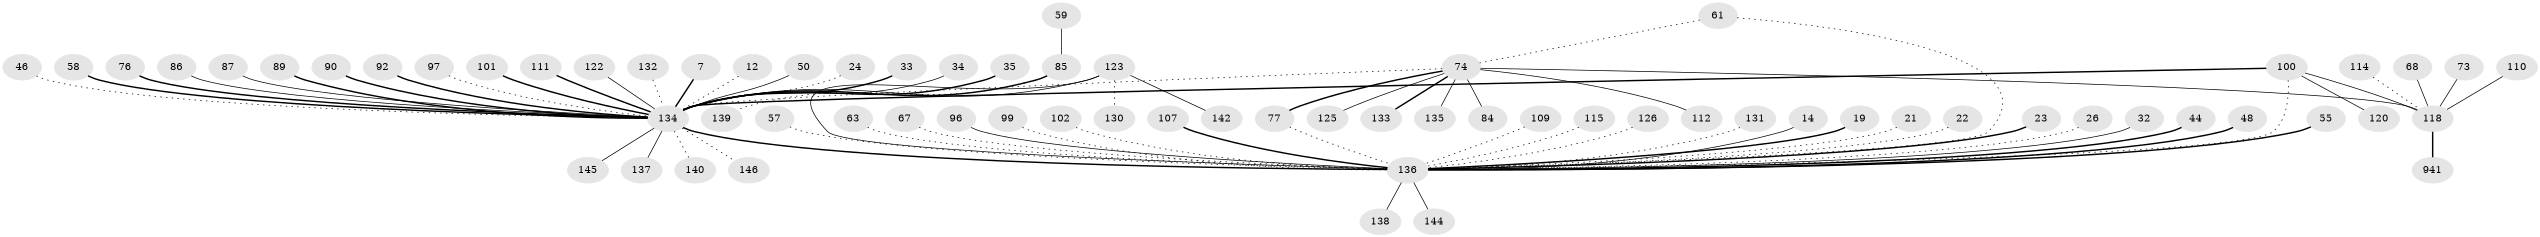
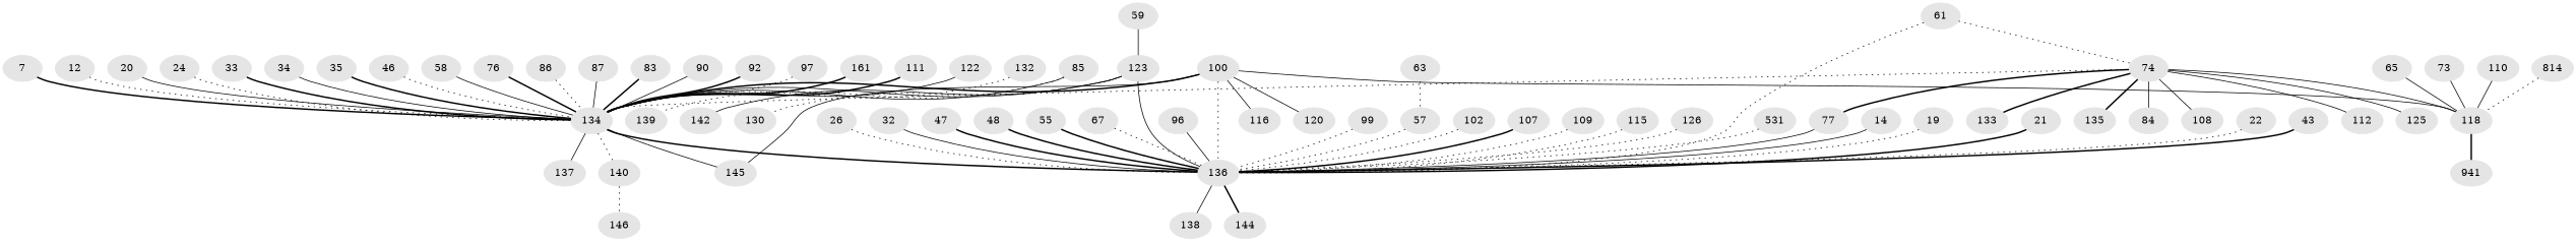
  graph {
    fontname="DejaVu Serif"
    node [color=gray90 fontname="DejaVu Serif" style=filled]
    edge [fontname="DejaVu Serif" style=solid]
    134 [super="+49+79+128"]
    136 [super="+127+1+50"]
    145 [super="+5+11+54+82+70+29+72+83+88+105+106+129+143"]
    137
    140
    146
    7
    12
    138 [super="+80"]
    144
    14
    19
-   20 [label=50]
+   20
    21
    22
-   23
+   23 [label=43]
    24
    26
    32
    33 [super="+13"]
    34
    35 [super="+31"]
-   44
+   44 [label=47]
    46
    48
    55
    57
    58
    123 [super="+64+52"]
    130 [super="+75"]
    142
    59
    61 [super="+53"]
    74 [super="+62+25+66"]
    118 [super="+37+113"]
    77
    84
+   108
    112 [super="+81"]
    125
    133
    135
    63
    n44 [label=941]
-   65 [label=68]
+   65
    67
    73 [super="+51"]
    76
    85
    139
    86
    87
-   89 [super="+17+28+39+45"]
+   89 [super="+17+28+39+45" label=83]
    90
    92
    96
    97
    99
    100 [super="+30+68+95"]
+   116
    120 [super="+104+119"]
-   101
+   101 [label=161]
    102
    107
    109 [super="+103"]
    110
    111
-   114
+   114 [label=814]
    115
    122 [super="+121"]
    126
-   131
+   131 [label=531]
    132
    134 -- 136 [style=bold weight=5]
    134 -- 145
    134 -- 137
    134 -- 140 [style=dotted]
-   134 -- 146 [style=dotted]
+   140 -- 146 [style=dotted]
    136 -- 138
-   136 -- 144
+   136 -- 144 [style=bold]
    7 -- 134 [style=bold]
    12 -- 134 [style=dotted]
    14 -- 136
-   19 -- 136 [style=bold]
+   19 -- 136 [style=dotted]
    20 -- 134
-   21 -- 136 [style=dotted]
+   21 -- 136 [style=bold]
    22 -- 136 [style=dotted]
    23 -- 136 [style=bold]
    24 -- 134 [style=dotted]
    26 -- 136 [style=dotted]
    32 -- 136
    33 -- 134 [style=bold]
    34 -- 134
    35 -- 134 [style=bold]
    44 -- 136 [style=bold]
    46 -- 134 [style=dotted]
    48 -- 136 [style=bold]
    55 -- 136 [style=bold]
    57 -- 136 [style=dotted]
-   58 -- 134 [style=bold]
+   58 -- 134
    123 -- 134
    123 -- 136 [weight=4]
    123 -- 130 [style=dotted]
    123 -- 142
-   59 -- 85
+   59 -- 123
    61 -- 136 [style=dotted]
    61 -- 74 [style=dotted]
    74 -- 134 [style=dotted weight=2]
    74 -- 118 [weight=3]
    74 -- 77 [style=bold]
    74 -- 84
+   74 -- 108
    74 -- 112
    74 -- 125
    74 -- 133 [style=bold]
-   74 -- 135
+   74 -- 135 [style=bold]
    118 -- n44 [style=bold]
-   77 -- 136 [style=dotted]
-   63 -- 136 [style=dotted]
+   77 -- 136
+   63 -- 57 [style=dotted]
    65 -- 118
    67 -- 136 [style=dotted]
    73 -- 118
    76 -- 134 [style=bold]
-   85 -- 134 [style=bold]
+   85 -- 134
    85 -- 139 [style=dotted]
-   86 -- 134
+   86 -- 134 [style=dotted]
    87 -- 134
    89 -- 134 [style=bold]
-   90 -- 134 [style=bold]
+   90 -- 134
    92 -- 134 [style=bold]
    96 -- 136
    97 -- 134 [style=dotted]
    99 -- 136 [style=dotted]
    100 -- 134 [style=bold]
    100 -- 136 [style=dotted weight=2]
+   100 -- 145
    100 -- 118
+   100 -- 116
    100 -- 120
    101 -- 134 [style=bold]
    102 -- 136 [style=dotted]
    107 -- 136 [style=bold]
    109 -- 136 [style=dotted]
    110 -- 118
    111 -- 134 [style=bold]
    114 -- 118 [style=dotted]
    115 -- 136 [style=dotted]
    122 -- 134
    126 -- 136 [style=dotted]
    131 -- 136 [style=dotted]
    132 -- 134 [style=dotted]
  }
